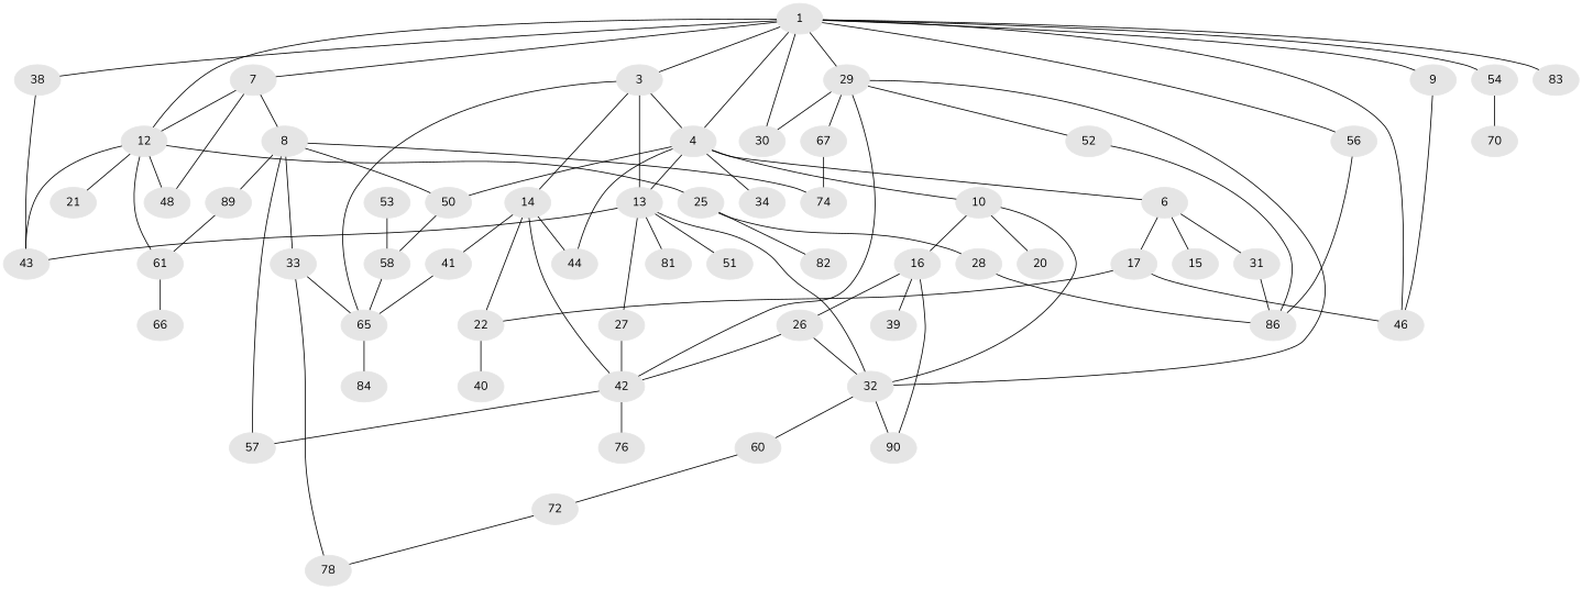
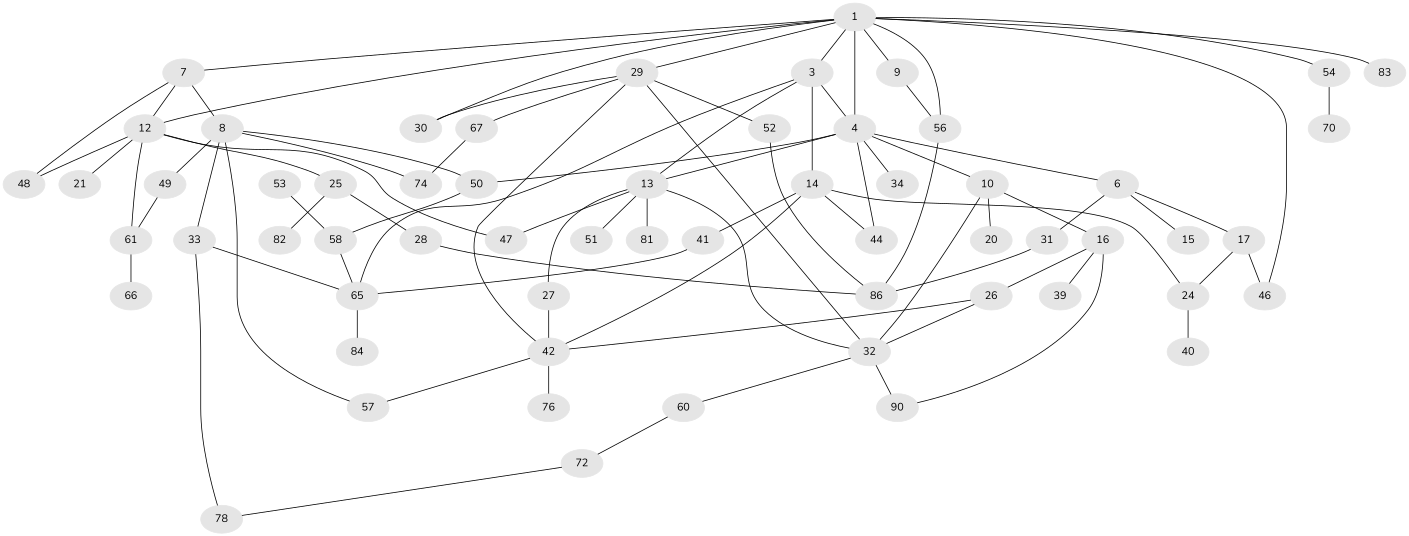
  graph {
    fontname=Nunito
    node [color=gray90 fontname=Nunito style=filled]
    edge [fontname=Nunito]
    1 [super="+2"]
    3 [super="+5"]
    4 [super="+68"]
    7 [super="+89"]
    9
    12 [super="+13"]
    29 [super="+59"]
    30 [super="+92"]
-   38
    46 [super="+94"]
    54
    56 [super="+71"]
    83
    14 [super="+36"]
    n15 [label=13 super="+43"]
    65 [super="+73"]
    34
    6 [super="+11"]
    10 [super="+95"]
    44
    50 [super="+69"]
    8 [super="+18"]
    48 [super="+80"]
    21 [super="+75"]
    25 [super="+87"]
-   47 [super="+64" label=43]
+   47 [super="+64"]
    61
    32 [super="+37"]
    42 [super="+55"]
    52
    67
    70
    86 [super="+91"]
-   22
+   22 [label=24]
    41
    27 [super="+35"]
    51
    81
    84
    15
    17 [super="+24"]
    31 [super="+45"]
    16 [super="+23"]
    20
    58 [super="+93"]
    33 [super="+63"]
-   49 [super="+96" label=89]
+   49 [super="+96"]
    57 [super="+85"]
    74 [super="+79"]
    78
    26
    39
    90
    60 [super="+62"]
    28
    82
    66
    40
    76
    53
    72 [super="+77"]
    1 -- 3
    1 -- 4
    1 -- 7
    1 -- 9
    1 -- 12
    1 -- 29
    1 -- 30
-   1 -- 38
    1 -- 46
    1 -- 54
    1 -- 56
    1 -- 83
    3 -- 4
    3 -- 14
    3 -- n15
    3 -- 65
    4 -- n15
    4 -- 34
    4 -- 6
    4 -- 10
    4 -- 44
    4 -- 50
    7 -- 12
    7 -- 8
    7 -- 48
-   9 -- 46
+   9 -- 56
    12 -- 48
    12 -- 21 [weight=2]
    12 -- 25
    12 -- 47
    12 -- 61
    29 -- 30
    29 -- 32
    29 -- 42
    29 -- 52
    29 -- 67
-   38 -- 47
    54 -- 70
    56 -- 86
    14 -- 44
    14 -- 42
    14 -- 22
    14 -- 41
    n15 -- 47
    n15 -- 32
    n15 -- 27
    n15 -- 51
    n15 -- 81
    65 -- 84
    6 -- 15
    6 -- 17
    6 -- 31
    10 -- 32
    10 -- 16
    10 -- 20
    50 -- 58
    8 -- 50
    8 -- 33
    8 -- 49
    8 -- 57
    8 -- 74
    25 -- 28
    25 -- 82
    61 -- 66
    32 -- 90
    32 -- 60
    42 -- 57
    42 -- 76
    52 -- 86
    67 -- 74
    22 -- 40
    41 -- 65
    27 -- 42
    17 -- 46
    17 -- 22
    31 -- 86
    16 -- 26
    16 -- 39
    16 -- 90
    58 -- 65
    33 -- 65
    33 -- 78
    49 -- 61
    26 -- 32
    26 -- 42
    60 -- 72
    28 -- 86
    53 -- 58
    72 -- 78
  }
